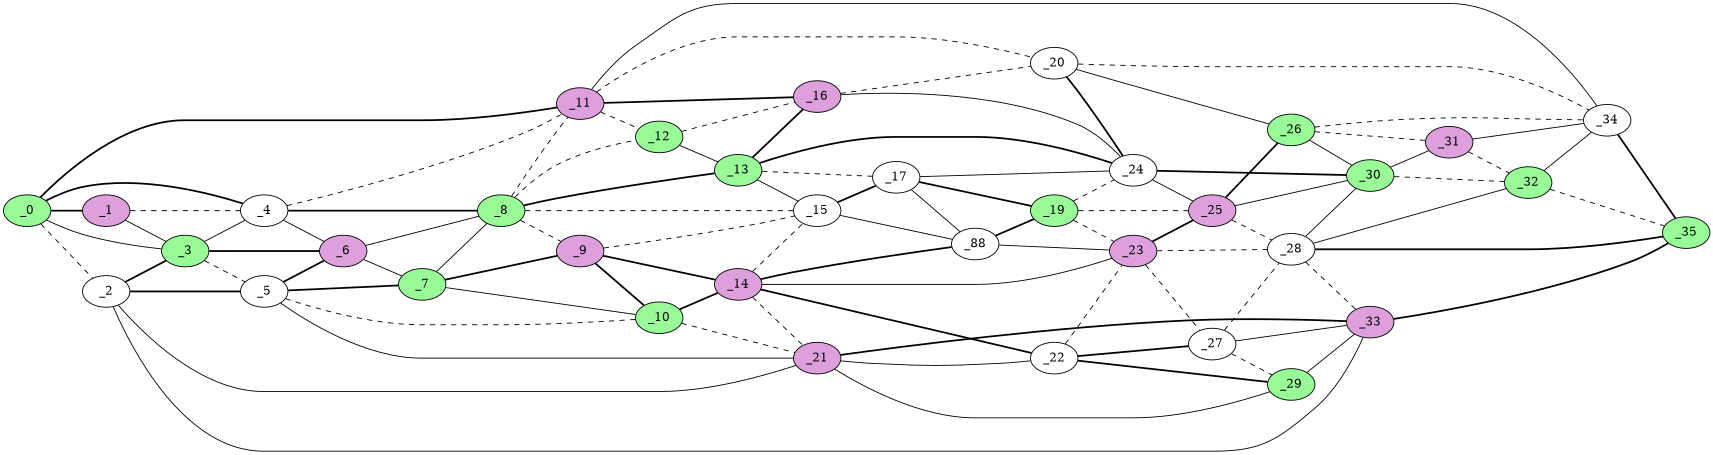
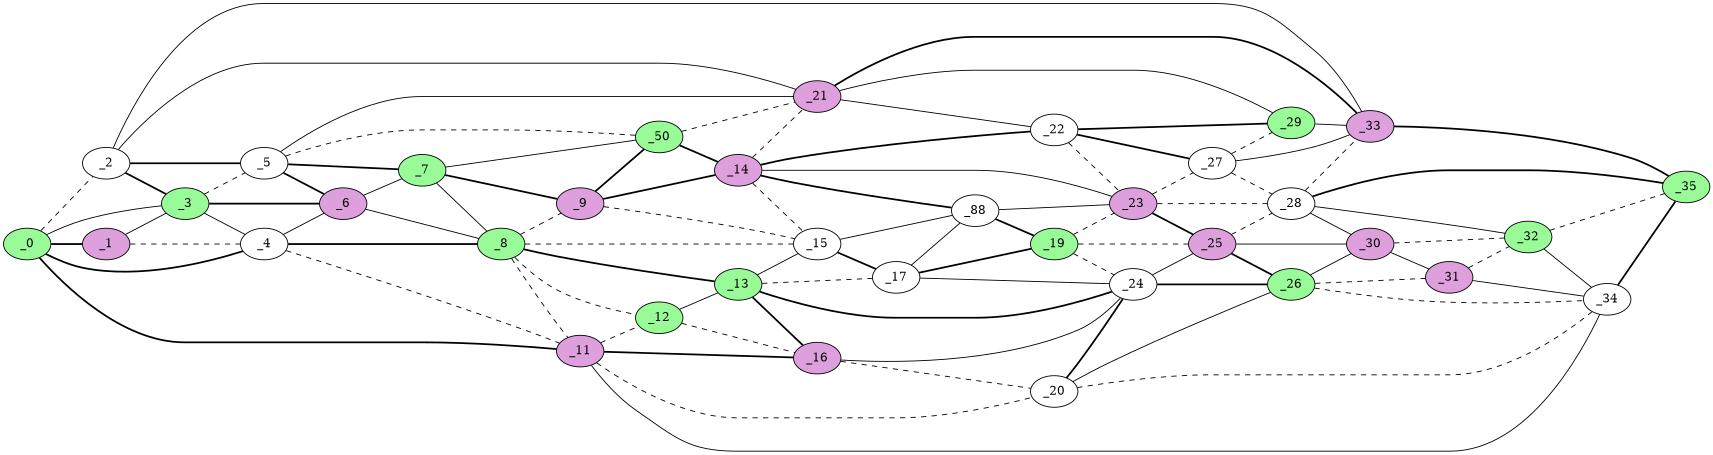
  graph {
    rankdir=LR
    node [fillcolor=palegreen style=filled x=90 y=57]
    edge [style=dashed valence=2]
    _0 [x=5 y=63]
    _1 [fillcolor=plum x=16]
    _2 [fillcolor=white x=19 y=39]
    _3 [x=20 y=47]
    _4 [fillcolor=white x=21]
    _11 [fillcolor=plum x=66 y=90]
    _5 [fillcolor=white x=24 y=39]
    _21 [fillcolor=plum y=37]
    _33 [fillcolor=plum x=122 y=36]
    _6 [fillcolor=plum x=28 y=48]
    _8 [x=63 y=65]
    _12 [x=72 y=82]
    _16 [fillcolor=plum x=77 y=88]
    _20 [fillcolor=white x=89 y=88]
    _34 [fillcolor=white x=122 y=90]
    _7 [x=53 y=46]
-   _10 [x=65 y=44]
+   _10 [x=65 y=44 label=_50]
    _22 [fillcolor=white y=43]
    _29 [x=105 y=38]
    _35 [x=124 y=62]
    _9 [fillcolor=plum x=64 y=51]
    _13 [x=73 y=76]
    _15 [fillcolor=white x=75 y=69]
    _24 [fillcolor=white x=91 y=81]
    _26 [x=97 y=87]
    _14 [fillcolor=plum x=74 y=47]
    _23 [fillcolor=plum y=53]
    _27 [fillcolor=white x=104 y=45]
    _17 [fillcolor=white x=81 y=68]
    n30 [fillcolor=white label=_88 x=84 y=58]
    _19 [x=88 y=68]
    _25 [fillcolor=plum x=96 y=71]
    _28 [fillcolor=white x=104 y=52]
-   _30 [x=106 y=73]
+   _30 [fillcolor=plum x=106 y=73]
    _31 [fillcolor=plum x=106 y=86]
    _32 [x=115 y=73]
    _0 -- _1 [style=bold valence=1]
    _0 -- _2 [valence=1]
    _0 -- _3 [style=solid]
    _0 -- _4 [style=bold valence=1]
    _0 -- _11 [style=bold valence=1]
    _1 -- _3 [style=solid]
    _1 -- _4
    _2 -- _3 [style=bold valence=1]
    _2 -- _5 [style=bold]
    _2 -- _21 [style=solid valence=1]
    _2 -- _33 [style=solid valence=1]
    _3 -- _4 [style=solid]
    _3 -- _5 [valence=1]
    _3 -- _6 [style=bold]
    _4 -- _11
    _4 -- _6 [style=solid]
    _4 -- _8 [style=bold valence=1]
    _11 -- _12 [valence=1]
    _11 -- _16 [style=bold valence=1]
    _11 -- _20
    _11 -- _34 [style=solid valence=1]
    _5 -- _21 [style=solid]
    _5 -- _6 [style=bold]
    _5 -- _7 [style=bold]
    _5 -- _10 [valence=1]
    _21 -- _33 [style=bold valence=1]
    _21 -- _22 [style=solid]
    _21 -- _29 [style=solid]
    _33 -- _35 [style=bold valence=1]
    _6 -- _8 [style=solid]
    _6 -- _7 [style=solid valence=1]
    _8 -- _11
    _8 -- _12
    _8 -- _9 [valence=1]
    _8 -- _13 [style=bold]
    _8 -- _15
    _12 -- _16
    _12 -- _13 [style=solid valence=1]
    _16 -- _20
    _16 -- _24 [style=solid]
    _20 -- _34
    _20 -- _24 [style=bold valence=1]
    _20 -- _26 [style=solid]
    _34 -- _35 [style=bold valence=1]
    _7 -- _8 [style=solid]
    _7 -- _10 [style=solid]
    _7 -- _9 [style=bold]
    _10 -- _21 [valence=1]
    _10 -- _14 [style=bold valence=1]
    _22 -- _29 [style=bold]
    _22 -- _23 [valence=1]
    _22 -- _27 [style=bold]
    _29 -- _33 [style=solid valence=1]
    _9 -- _10 [style=bold]
    _9 -- _15
    _9 -- _14 [style=bold]
    _13 -- _16 [style=bold]
    _13 -- _15 [style=solid]
    _13 -- _24 [style=bold valence=1]
    _13 -- _17
    _15 -- _17 [style=bold]
    _15 -- n30 [style=solid]
-   _24 -- _30 [style=bold]
+   _24 -- _26 [style=bold]
    _24 -- _25 [style=solid]
    _26 -- _34
    _26 -- _30 [style=solid valence=1]
    _26 -- _31
    _14 -- _21
    _14 -- _22 [style=bold]
    _14 -- _15
    _14 -- _23 [style=solid]
    _14 -- n30 [style=bold]
    _23 -- _27
    _23 -- _25 [style=bold]
    _23 -- _28
    _27 -- _33 [style=solid]
    _27 -- _29 [valence=1]
    _27 -- _28
    _17 -- _24 [style=solid]
    _17 -- n30 [style=solid valence=1]
    _17 -- _19 [style=bold]
    n30 -- _23 [style=solid]
    n30 -- _19 [style=bold]
    _19 -- _24 [valence=1]
    _19 -- _23
    _19 -- _25
    _25 -- _26 [style=bold valence=1]
    _25 -- _28 [valence=1]
    _25 -- _30 [style=solid]
    _28 -- _33
    _28 -- _35 [style=bold]
    _28 -- _30 [style=solid]
    _28 -- _32 [style=solid]
    _30 -- _31 [style=solid]
    _30 -- _32
    _31 -- _34 [style=solid]
    _31 -- _32
    _32 -- _34 [style=solid]
    _32 -- _35 [valence=1]
  }
